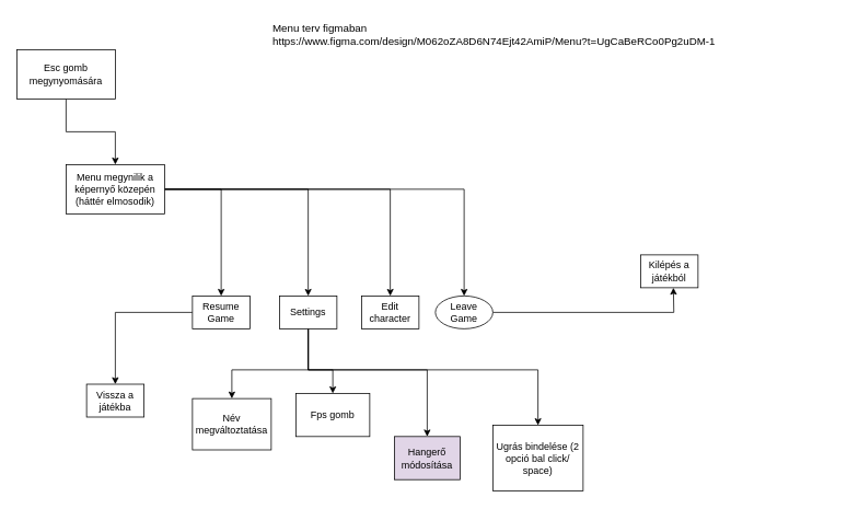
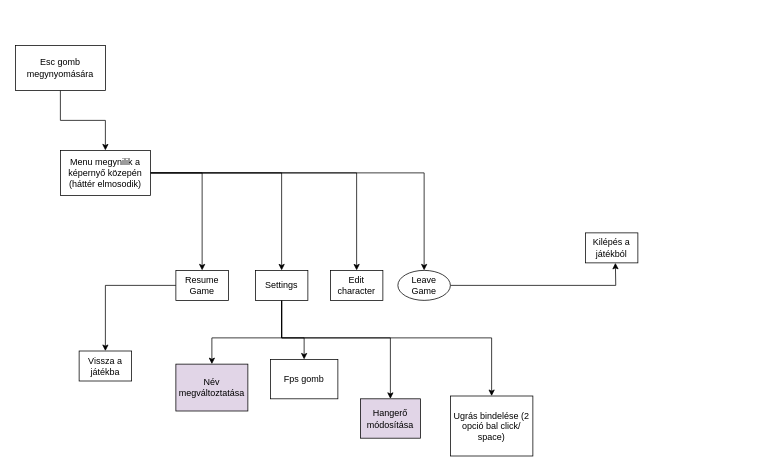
  <mxCell id="0" />
  <mxCell id="1" parent="0" />
  <mxCell id="2" style="edgeStyle=orthogonalEdgeStyle;rounded=0;orthogonalLoop=1;jettySize=auto;html=1;exitX=0.5;exitY=1;exitDx=0;exitDy=0;entryX=0.5;entryY=0;entryDx=0;entryDy=0;" parent="1" source="3" target="8" edge="1"><mxGeometry relative="1" as="geometry" /></mxCell>
  <mxCell id="3" value="Esc gomb megynyomására" style="rounded=0;whiteSpace=wrap;html=1;" parent="1" vertex="1"><mxGeometry x="20" y="60" width="120" height="60" as="geometry" /></mxCell>
  <mxCell id="4" style="edgeStyle=orthogonalEdgeStyle;rounded=0;orthogonalLoop=1;jettySize=auto;html=1;exitX=1;exitY=0.5;exitDx=0;exitDy=0;entryX=0.5;entryY=0;entryDx=0;entryDy=0;" parent="1" source="8" target="16" edge="1"><mxGeometry relative="1" as="geometry" /></mxCell>
  <mxCell id="5" style="edgeStyle=orthogonalEdgeStyle;rounded=0;orthogonalLoop=1;jettySize=auto;html=1;exitX=1;exitY=0.5;exitDx=0;exitDy=0;entryX=0.5;entryY=0;entryDx=0;entryDy=0;" parent="1" source="8" target="13" edge="1"><mxGeometry relative="1" as="geometry" /></mxCell>
  <mxCell id="6" style="edgeStyle=orthogonalEdgeStyle;rounded=0;orthogonalLoop=1;jettySize=auto;html=1;exitX=1;exitY=0.5;exitDx=0;exitDy=0;entryX=0.5;entryY=0;entryDx=0;entryDy=0;" parent="1" source="8" target="14" edge="1"><mxGeometry relative="1" as="geometry" /></mxCell>
  <mxCell id="7" style="edgeStyle=orthogonalEdgeStyle;rounded=0;orthogonalLoop=1;jettySize=auto;html=1;exitX=1;exitY=0.5;exitDx=0;exitDy=0;entryX=0.5;entryY=0;entryDx=0;entryDy=0;" parent="1" source="8" target="18" edge="1"><mxGeometry relative="1" as="geometry" /></mxCell>
  <mxCell id="8" value="Menu megynilik a képernyő közepén&lt;div&gt;(háttér elmosodik)&lt;/div&gt;" style="rounded=0;whiteSpace=wrap;html=1;" parent="1" vertex="1"><mxGeometry x="80" y="200" width="120" height="60" as="geometry" /></mxCell>
  <mxCell id="9" style="edgeStyle=orthogonalEdgeStyle;rounded=0;orthogonalLoop=1;jettySize=auto;html=1;exitX=0.5;exitY=1;exitDx=0;exitDy=0;" parent="1" source="13" target="21" edge="1"><mxGeometry relative="1" as="geometry"><Array as="points"><mxPoint x="375" y="450" /><mxPoint x="405" y="450" /></Array></mxGeometry></mxCell>
  <mxCell id="10" style="edgeStyle=orthogonalEdgeStyle;rounded=0;orthogonalLoop=1;jettySize=auto;html=1;exitX=0.5;exitY=1;exitDx=0;exitDy=0;entryX=0.5;entryY=0;entryDx=0;entryDy=0;" parent="1" source="13" target="19" edge="1"><mxGeometry relative="1" as="geometry"><Array as="points"><mxPoint x="375" y="450" /><mxPoint x="520" y="450" /></Array></mxGeometry></mxCell>
  <mxCell id="11" style="edgeStyle=orthogonalEdgeStyle;rounded=0;orthogonalLoop=1;jettySize=auto;html=1;exitX=0.5;exitY=1;exitDx=0;exitDy=0;entryX=0.5;entryY=0;entryDx=0;entryDy=0;" parent="1" source="13" target="20" edge="1"><mxGeometry relative="1" as="geometry"><Array as="points"><mxPoint x="375" y="450" /><mxPoint x="655" y="450" /></Array></mxGeometry></mxCell>
  <mxCell id="12" style="edgeStyle=orthogonalEdgeStyle;rounded=0;orthogonalLoop=1;jettySize=auto;html=1;exitX=0.5;exitY=1;exitDx=0;exitDy=0;entryX=0.5;entryY=0;entryDx=0;entryDy=0;" parent="1" source="13" target="22" edge="1"><mxGeometry relative="1" as="geometry"><Array as="points"><mxPoint x="375" y="450" /><mxPoint x="282" y="450" /></Array></mxGeometry></mxCell>
  <mxCell id="13" value="Settings" style="rounded=0;whiteSpace=wrap;html=1;" parent="1" vertex="1"><mxGeometry x="340" y="360" width="70" height="40" as="geometry" /></mxCell>
  <mxCell id="14" value="Edit character" style="rounded=0;whiteSpace=wrap;html=1;" parent="1" vertex="1"><mxGeometry x="440" y="360" width="70" height="40" as="geometry" /></mxCell>
  <mxCell id="15" style="edgeStyle=orthogonalEdgeStyle;rounded=0;orthogonalLoop=1;jettySize=auto;html=1;exitX=0;exitY=0.5;exitDx=0;exitDy=0;" parent="1" source="16" target="23" edge="1"><mxGeometry relative="1" as="geometry" /></mxCell>
  <mxCell id="16" value="Resume Game" style="rounded=0;whiteSpace=wrap;html=1;" parent="1" vertex="1"><mxGeometry x="234" y="360" width="70" height="40" as="geometry" /></mxCell>
  <mxCell id="17" style="edgeStyle=orthogonalEdgeStyle;rounded=0;orthogonalLoop=1;jettySize=auto;html=1;exitX=1;exitY=0.5;exitDx=0;exitDy=0;" parent="1" source="18" edge="1"><mxGeometry relative="1" as="geometry"><mxPoint x="820" y="350" as="targetPoint" /></mxGeometry></mxCell>
  <mxCell id="18" value="Leave Game" style="ellipse;whiteSpace=wrap;html=1;" parent="1" vertex="1"><mxGeometry x="530" y="360" width="70" height="40" as="geometry" /></mxCell>
  <mxCell id="19" value="Hangerő módosítása" style="rounded=0;whiteSpace=wrap;html=1;fillColor=#e1d5e7;" parent="1" vertex="1"><mxGeometry x="480" y="531.25" width="80" height="52.5" as="geometry" /></mxCell>
- <mxCell id="20" value="Ugrás bindelése (2 opció bal click/ space)" style="rounded=0;whiteSpace=wrap;html=1;" parent="1" vertex="1"><mxGeometry x="600" y="517.5" width="110" height="80" as="geometry" /></mxCell>
+ <mxCell id="20" value="Ugrás bindelése (2 opció bal click/ space)" style="rounded=0;whiteSpace=wrap;html=1;" parent="1" vertex="1"><mxGeometry x="600" y="527.5" width="110" height="80" as="geometry" /></mxCell>
  <mxCell id="21" value="Fps gomb&lt;span style=&quot;color: rgba(0, 0, 0, 0); font-family: monospace; font-size: 0px; text-align: start; text-wrap-mode: nowrap;&quot;&gt;%3CmxGraphModel%3E%3Croot%3E%3CmxCell%20id%3D%220%22%2F%3E%3CmxCell%20id%3D%221%22%20parent%3D%220%22%2F%3E%3CmxCell%20id%3D%222%22%20value%3D%22(Teljes%20k%C3%A9perny%C5%91)%22%20style%3D%22rounded%3D0%3BwhiteSpace%3Dwrap%3Bhtml%3D1%3B%22%20vertex%3D%221%22%20parent%3D%221%22%3E%3CmxGeometry%20x%3D%22560%22%20y%3D%22545%22%20width%3D%2270%22%20height%3D%2240%22%20as%3D%22geometry%22%2F%3E%3C%2FmxCell%3E%3C%2Froot%3E%3C%2FmxGraphModel%3E&lt;/span&gt;" style="rounded=0;whiteSpace=wrap;html=1;" parent="1" vertex="1"><mxGeometry x="360" y="478.75" width="90" height="52.5" as="geometry" /></mxCell>
- <mxCell id="22" value="Név megváltoztatása" style="rounded=0;whiteSpace=wrap;html=1;" parent="1" vertex="1"><mxGeometry x="234" y="485" width="96" height="62.5" as="geometry" /></mxCell>
+ <mxCell id="22" value="Név megváltoztatása" style="rounded=0;whiteSpace=wrap;html=1;fillColor=#e1d5e7;" parent="1" vertex="1"><mxGeometry x="234" y="485" width="96" height="62.5" as="geometry" /></mxCell>
  <mxCell id="23" value="Vissza a játékba" style="rounded=0;whiteSpace=wrap;html=1;" parent="1" vertex="1"><mxGeometry x="105" y="467.5" width="70" height="40" as="geometry" /></mxCell>
  <mxCell id="24" value="Kilépés a játékból" style="rounded=0;whiteSpace=wrap;html=1;" parent="1" vertex="1"><mxGeometry x="780" y="310" width="70" height="40" as="geometry" /></mxCell>
- <mxCell id="25" value="Menu terv figmaban&#10;https://www.figma.com/design/M062oZA8D6N74Ejt42AmiP/Menu?t=UgCaBeRCo0Pg2uDM-1" style="text;whiteSpace=wrap;fontSize=13;" vertex="1" parent="1"><mxGeometry x="330" y="20" width="680" height="90" as="geometry" /></mxCell>
